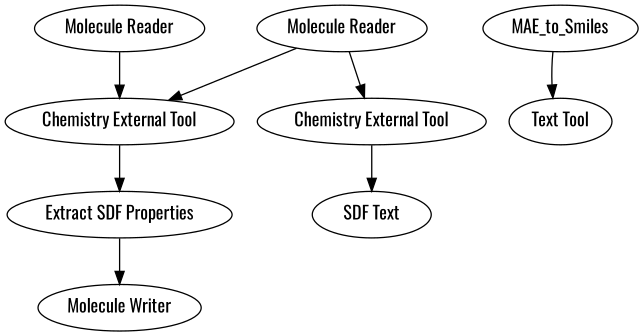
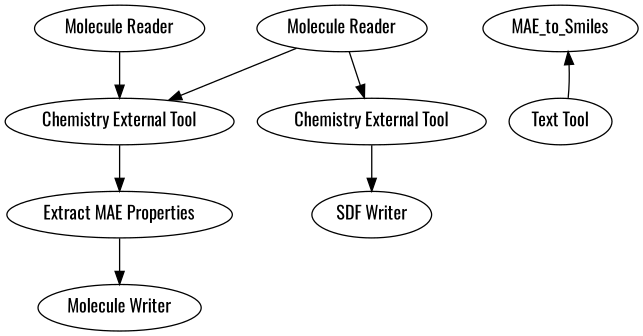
  digraph {
    fontname=Oswald
    rankdir=TB
    node [fontname=Oswald]
    edge [fontname=Oswald]
    n1 [label="Molecule Reader"]
    n2 [label="Chemistry External Tool"]
-   n3 [label="Extract SDF Properties"]
+   n3 [label="Extract MAE Properties"]
    n4 [label="Molecule Writer"]
    n5 [label=MAE_to_Smiles]
    n6 [label="Text Tool"]
    n7 [label="Chemistry External Tool"]
-   n8 [label="SDF Text"]
+   n8 [label="SDF Writer"]
    n9 [label="Molecule Reader"]
    n1 -> n2
    n2 -> n3
    n3 -> n4
-   n5 -> n6
+   n6 -> n5
    n7 -> n8
    n9 -> n2
    n9 -> n7
  }
